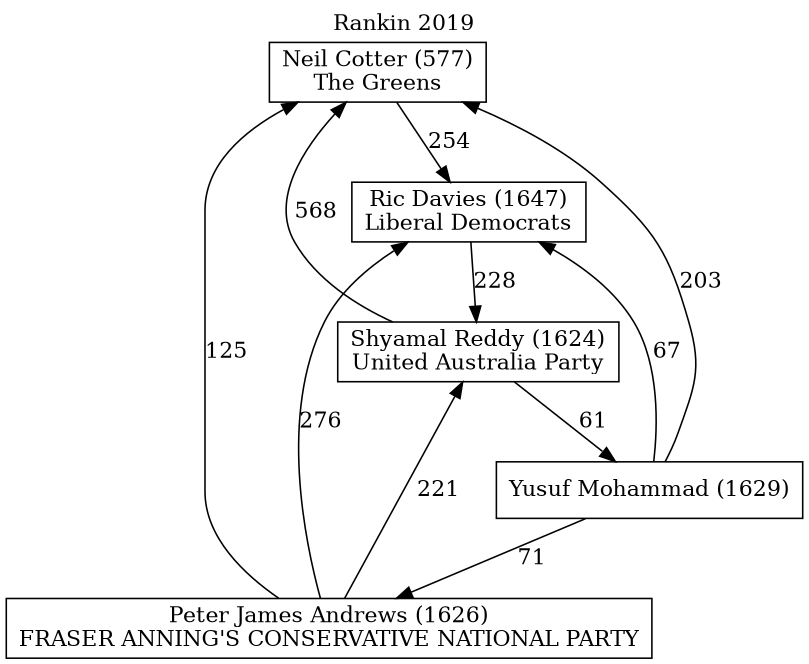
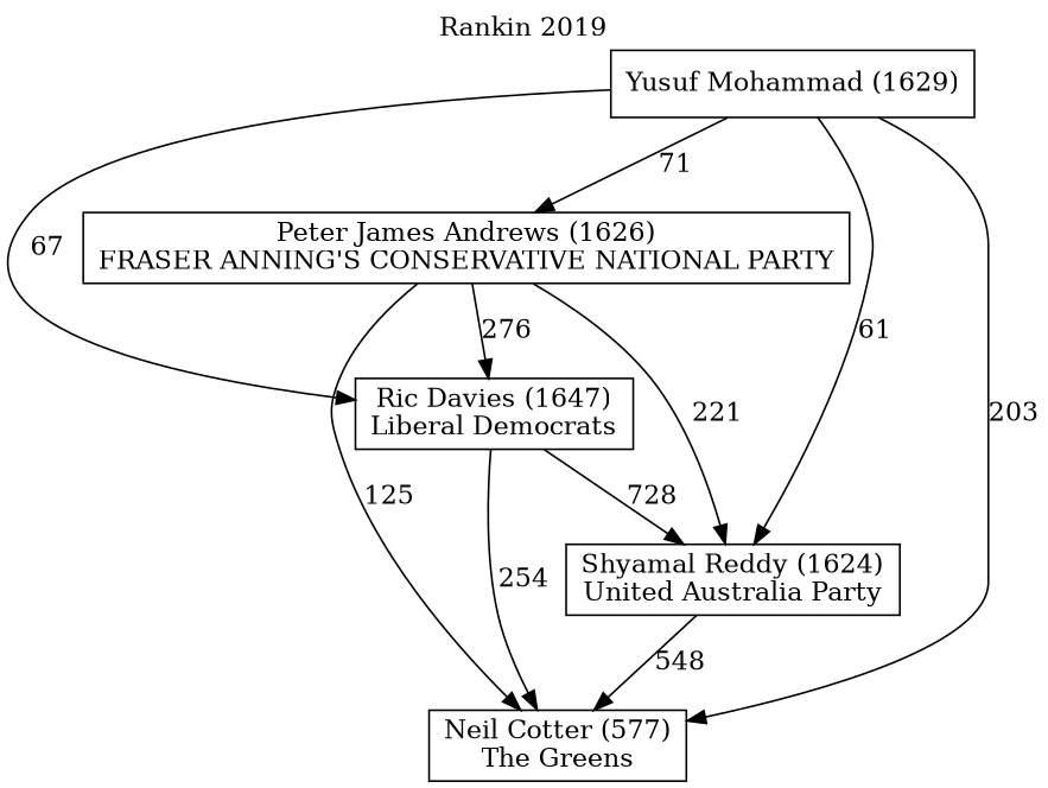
  digraph {
    label="Rankin 2019"
    labelloc=t
    mclimit=10
    node [shape=box]
    n1 [label="Neil Cotter (577)\nThe Greens"]
    n2 [label="Peter James Andrews (1626)\nFRASER ANNING'S CONSERVATIVE NATIONAL PARTY"]
    n3 [label="Ric Davies (1647)\nLiberal Democrats"]
    n4 [label="Shyamal Reddy (1624)\nUnited Australia Party"]
    n5 [label="Yusuf Mohammad (1629)\n"]
    n2 -> n1 [label=125]
    n2 -> n3 [label=276]
    n2 -> n4 [label=221]
-   n1 -> n3 [label=254]
-   n3 -> n4 [label=228]
-   n4 -> n1 [label=568]
+   n3 -> n1 [label=254]
+   n3 -> n4 [label=728]
+   n4 -> n1 [label=548]
    n5 -> n1 [label=203]
    n5 -> n2 [label=71]
    n5 -> n3 [label=67]
-   n4 -> n5 [label=61]
+   n5 -> n4 [label=61]
  }
